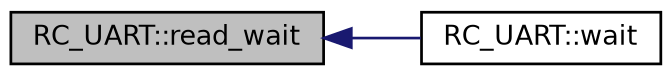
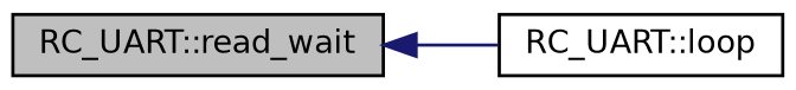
  digraph {
    rankdir=LR
    node [color=black fontname=Helvetica fontsize=10 shape=record style=filled]
    n1 [fillcolor=grey75 fontcolor=black height=0.2 label="RC_UART::read_wait" width=0.4]
-   n2 [fillcolor=white height=0.2 label="RC_UART::wait" width=0.4]
+   n2 [fillcolor=white height=0.2 label="RC_UART::loop" width=0.4]
    n1 -> n2 [color=midnightblue dir=back fontname=Helvetica fontsize=10 labelfontname=Helvetica labelfontsize=10 style=solid]
  }
